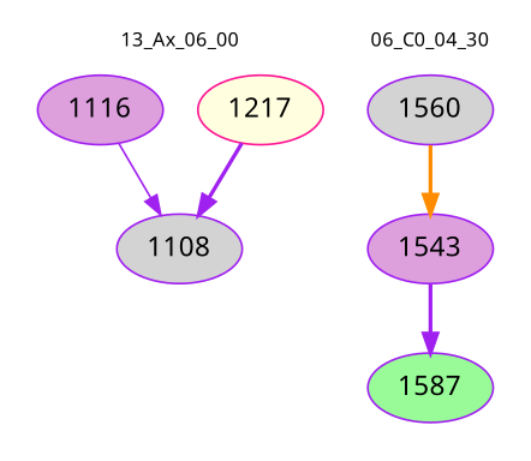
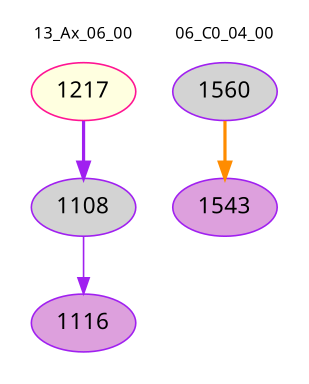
  digraph {
    fontname="Noto Sans"
    node [color=purple fillcolor=lightgrey fontname="Noto Sans" style=filled]
    edge [color=purple fontname="Noto Sans" style=bold]
    n1 [color=deeppink fillcolor=lightyellow label=1217]
    n2 [label=1108]
    n3 [fillcolor=plum label=1116]
    n4 [label=1560]
    n5 [fillcolor=plum label=1543]
-   n6 [fillcolor=palegreen label=1587]
    subgraph cluster_1 {
      color=white
      fontsize=10
      label="13_Ax_06_00"
      n1
      n2
      n3
    }
    subgraph cluster_2 {
      color=white
      fontsize=10
-     label="06_C0_04_30"
+     label="06_C0_04_00"
      n4
      n5
-     n6
    }
    n1 -> n2
-   n3 -> n2 [style=solid]
+   n2 -> n3 [style=solid]
    n4 -> n5 [color=darkorange]
-   n5 -> n6
  }
